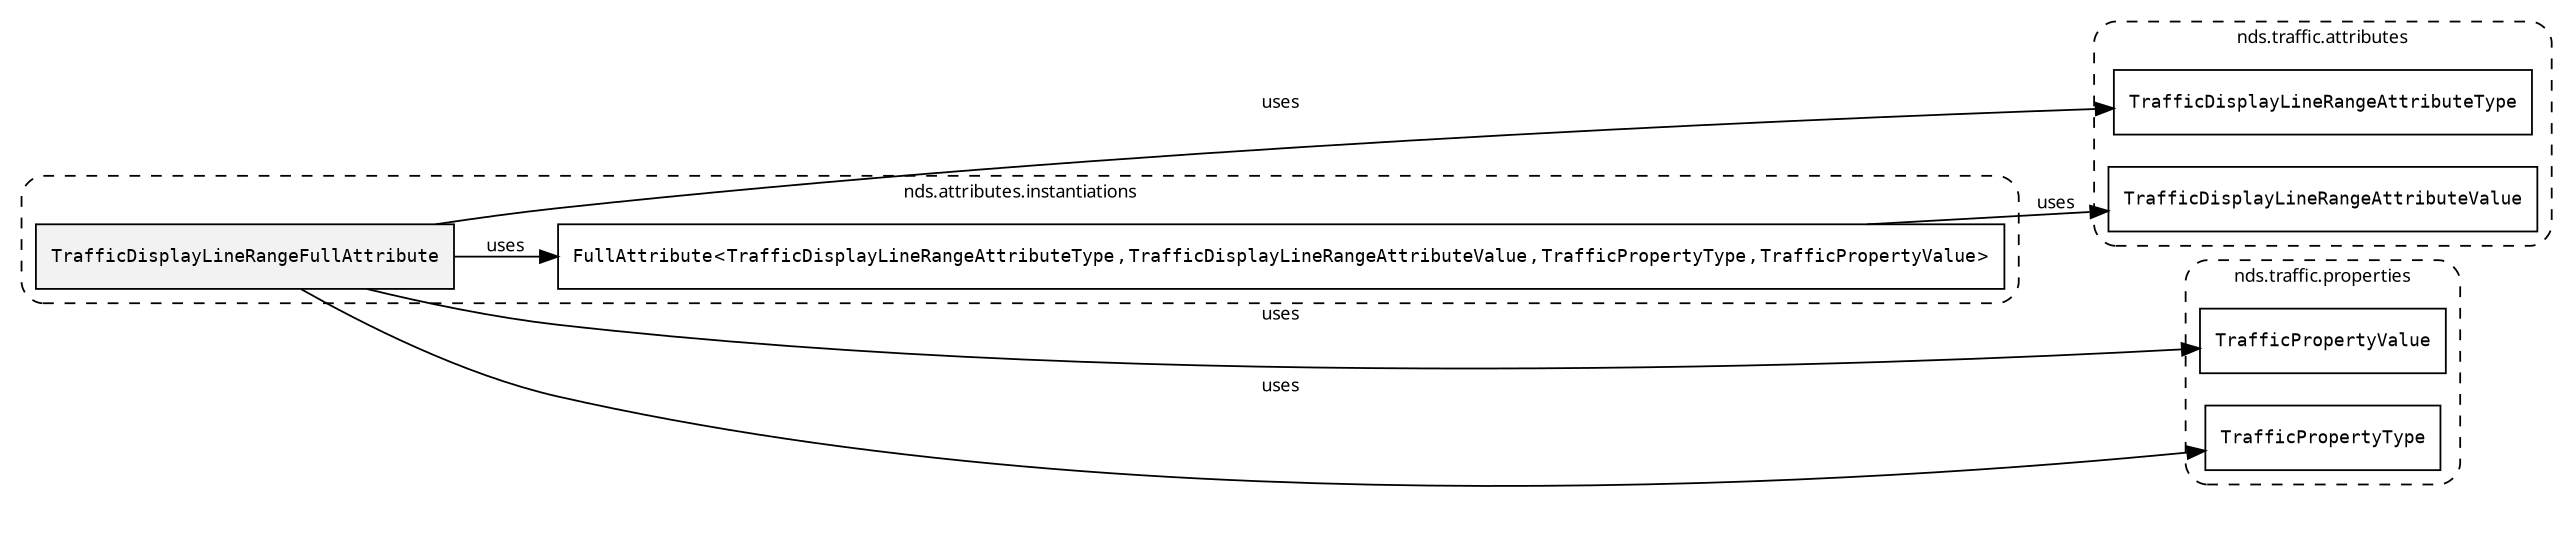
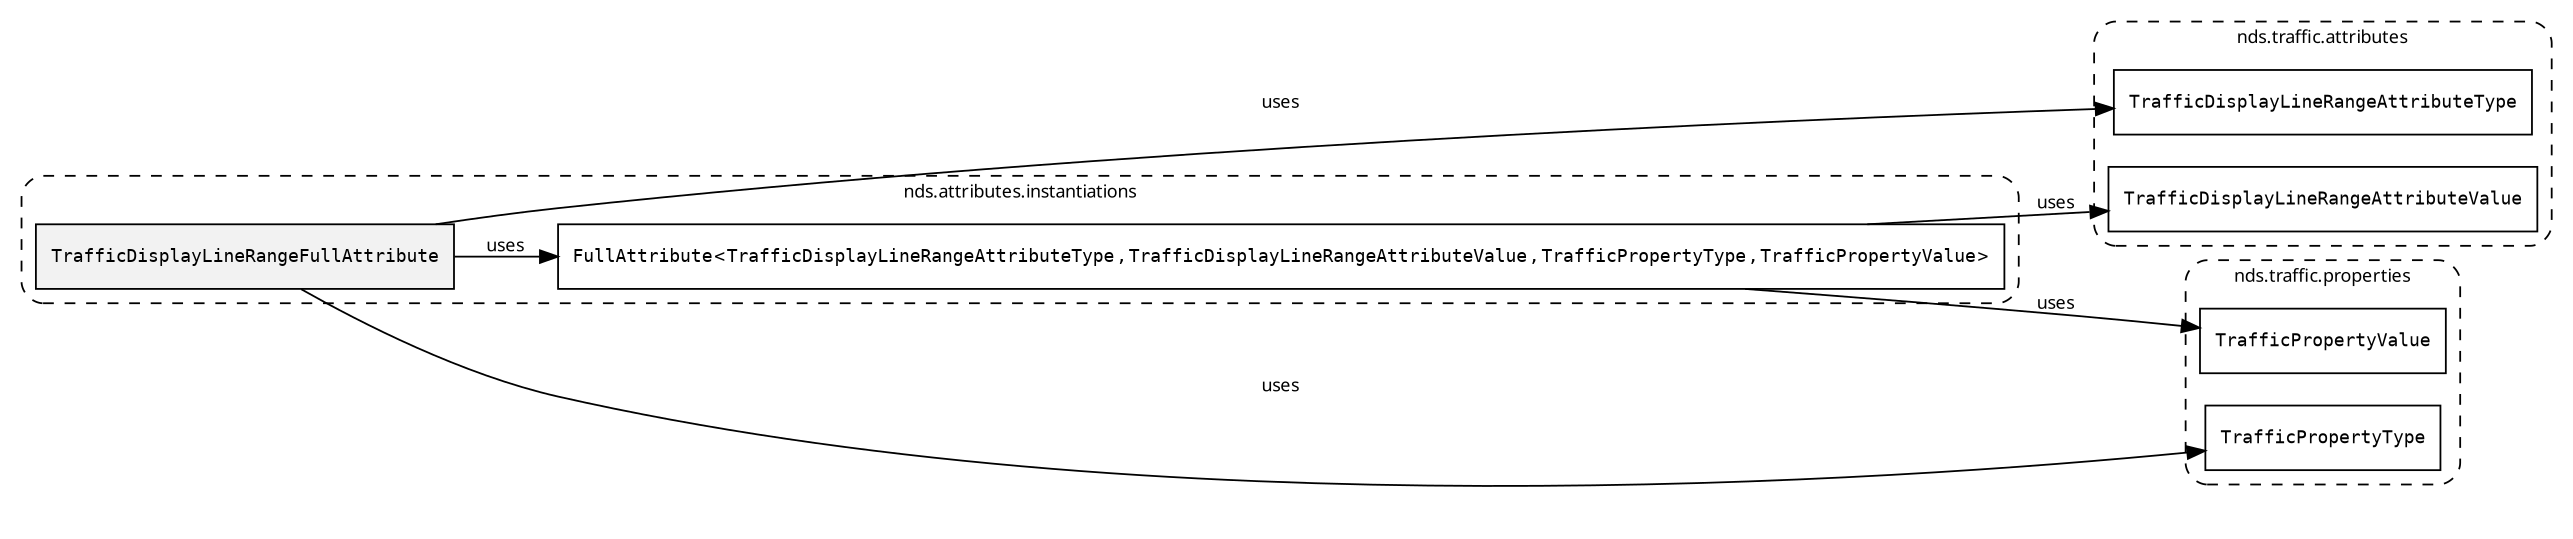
  digraph {
    fontname="Noto Sans"
    fontsize=10
    rankdir=LR
    node [fontname="Noto Sans" fontsize=10 shape=box]
    edge [fontname="Noto Sans" fontsize=10]
    n1 [fillcolor="#0000000D" label=<<font face="monospace"><table align="center" border="0" cellspacing="0" cellpadding="0"><tr><td href="../../../content/packages/nds.traffic.instantiations.html#InstantiateType-TrafficDisplayLineRangeFullAttribute" title="InstantiateType defined in nds.traffic.instantiations">TrafficDisplayLineRangeFullAttribute</td></tr></table></font>> style=filled]
    n2 [label=<<font face="monospace"><table align="center" border="0" cellspacing="0" cellpadding="0"><tr><td href="../../../content/packages/nds.core.attributemap.html#Structure-FullAttribute" title="Structure defined in nds.core.attributemap">FullAttribute</td><td>&lt;</td><td><table align="center" border="0" cellspacing="0" cellpadding="0"><tr><td href="../../../content/packages/nds.traffic.attributes.html#Enum-TrafficDisplayLineRangeAttributeType" title="Enum defined in nds.traffic.attributes">TrafficDisplayLineRangeAttributeType</td></tr></table></td><td>,</td><td><table align="center" border="0" cellspacing="0" cellpadding="0"><tr><td href="../../../content/packages/nds.traffic.attributes.html#Choice-TrafficDisplayLineRangeAttributeValue" title="Choice defined in nds.traffic.attributes">TrafficDisplayLineRangeAttributeValue</td></tr></table></td><td>,</td><td><table align="center" border="0" cellspacing="0" cellpadding="0"><tr><td href="../../../content/packages/nds.traffic.properties.html#Structure-TrafficPropertyType" title="Structure defined in nds.traffic.properties">TrafficPropertyType</td></tr></table></td><td>,</td><td><table align="center" border="0" cellspacing="0" cellpadding="0"><tr><td href="../../../content/packages/nds.traffic.properties.html#Structure-TrafficPropertyValue" title="Structure defined in nds.traffic.properties">TrafficPropertyValue</td></tr></table></td><td>&gt;</td></tr></table></font>>]
    n3 [label=<<font face="monospace"><table align="center" border="0" cellspacing="0" cellpadding="0"><tr><td href="../../../content/packages/nds.traffic.attributes.html#Enum-TrafficDisplayLineRangeAttributeType" title="Enum defined in nds.traffic.attributes">TrafficDisplayLineRangeAttributeType</td></tr></table></font>>]
    n4 [label=<<font face="monospace"><table align="center" border="0" cellspacing="0" cellpadding="0"><tr><td href="../../../content/packages/nds.traffic.attributes.html#Choice-TrafficDisplayLineRangeAttributeValue" title="Choice defined in nds.traffic.attributes">TrafficDisplayLineRangeAttributeValue</td></tr></table></font>>]
    n5 [label=<<font face="monospace"><table align="center" border="0" cellspacing="0" cellpadding="0"><tr><td href="../../../content/packages/nds.traffic.properties.html#Structure-TrafficPropertyType" title="Structure defined in nds.traffic.properties">TrafficPropertyType</td></tr></table></font>>]
    n6 [label=<<font face="monospace"><table align="center" border="0" cellspacing="0" cellpadding="0"><tr><td href="../../../content/packages/nds.traffic.properties.html#Structure-TrafficPropertyValue" title="Structure defined in nds.traffic.properties">TrafficPropertyValue</td></tr></table></font>>]
    subgraph cluster_1 {
      label="nds.attributes.instantiations"
      style="dashed, rounded"
      n1
      n2
    }
    subgraph cluster_2 {
      label="nds.traffic.attributes"
      style="dashed, rounded"
      n3
      n4
    }
    subgraph cluster_3 {
      label="nds.traffic.properties"
      style="dashed, rounded"
      n5
      n6
    }
    n1 -> n2 [label=uses]
    n1 -> n3 [label=uses]
    n1 -> n5 [label=uses]
-   n1 -> n6 [label=uses]
+   n2 -> n6 [label=uses]
    n2 -> n4 [label=uses]
  }
